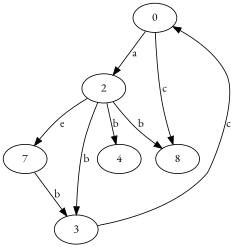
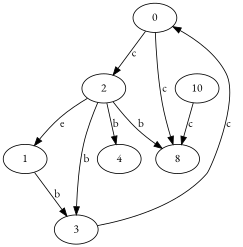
  strict digraph {
    fontname="EB Garamond"
    node [fontname="EB Garamond"]
    edge [fontname="EB Garamond"]
    0
    2
    8
-   1 [label=7]
+   1
    3
    4
-   0 -> 2 [label=a]
+   10
+   0 -> 2 [label=c]
    0 -> 8 [label=c]
    2 -> 8 [label=b]
    2 -> 1 [label=e]
    2 -> 3 [label=b]
    2 -> 4 [label=b]
    1 -> 3 [label=b]
    3 -> 0 [label=c]
+   10 -> 8 [label=c]
  }
